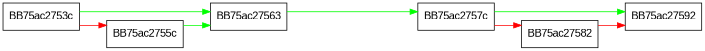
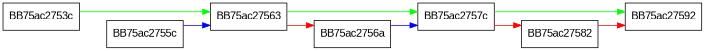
  digraph {
    fontname="Liberation Sans"
    rankdir=LR
    splines=ortho
    node [fontname="Liberation Sans" shape=box]
    edge [color=red fontname="Liberation Sans"]
    BB75ac2753c
    BB75ac27563
    BB75ac2755c
    BB75ac2757c
+   BB75ac2756a
    BB75ac27592
    BB75ac27582
    BB75ac2753c -> BB75ac27563 [color=green]
-   BB75ac2753c -> BB75ac2755c
    BB75ac27563 -> BB75ac2757c [color=green]
-   BB75ac2755c -> BB75ac27563 [color=green]
+   BB75ac27563 -> BB75ac2756a
+   BB75ac2755c -> BB75ac27563 [color=blue]
    BB75ac2757c -> BB75ac27592 [color=green]
    BB75ac2757c -> BB75ac27582
+   BB75ac2756a -> BB75ac2757c [color=blue]
    BB75ac27582 -> BB75ac27592
  }
